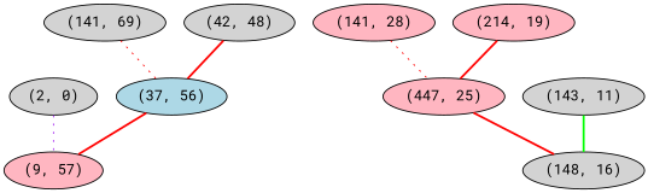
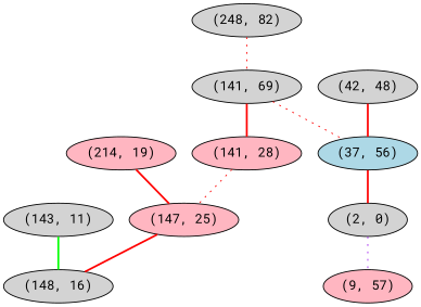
  graph {
    fontname="Roboto Mono"
    node [fillcolor=lightgrey fontname="Roboto Mono" style=filled]
    edge [color=red fontname="Roboto Mono" style=bold weight=1]
    n1 [label="(2, 0)"]
    "(9, 57)" [fillcolor=lightpink]
+   "(248, 82)"
    "(141, 69)"
    "(37, 56)" [fillcolor=lightblue]
    "(141, 28)" [fillcolor=lightpink]
    "(42, 48)"
-   "(147, 25)" [fillcolor=lightpink label="(447, 25)"]
+   "(147, 25)" [fillcolor=lightpink]
    "(214, 19)" [fillcolor=lightpink]
    "(148, 16)"
    "(143, 11)"
    n1 -- "(9, 57)" [color=purple style=dotted weight=4]
+   "(248, 82)" -- "(141, 69)" [style=dotted]
    "(141, 69)" -- "(37, 56)" [style=dotted]
-   "(37, 56)" -- "(9, 57)"
+   "(141, 69)" -- "(141, 28)"
+   "(37, 56)" -- n1
    "(141, 28)" -- "(147, 25)" [style=dotted]
    "(42, 48)" -- "(37, 56)"
    "(147, 25)" -- "(148, 16)"
    "(214, 19)" -- "(147, 25)"
    "(143, 11)" -- "(148, 16)" [color=green weight=2]
  }
